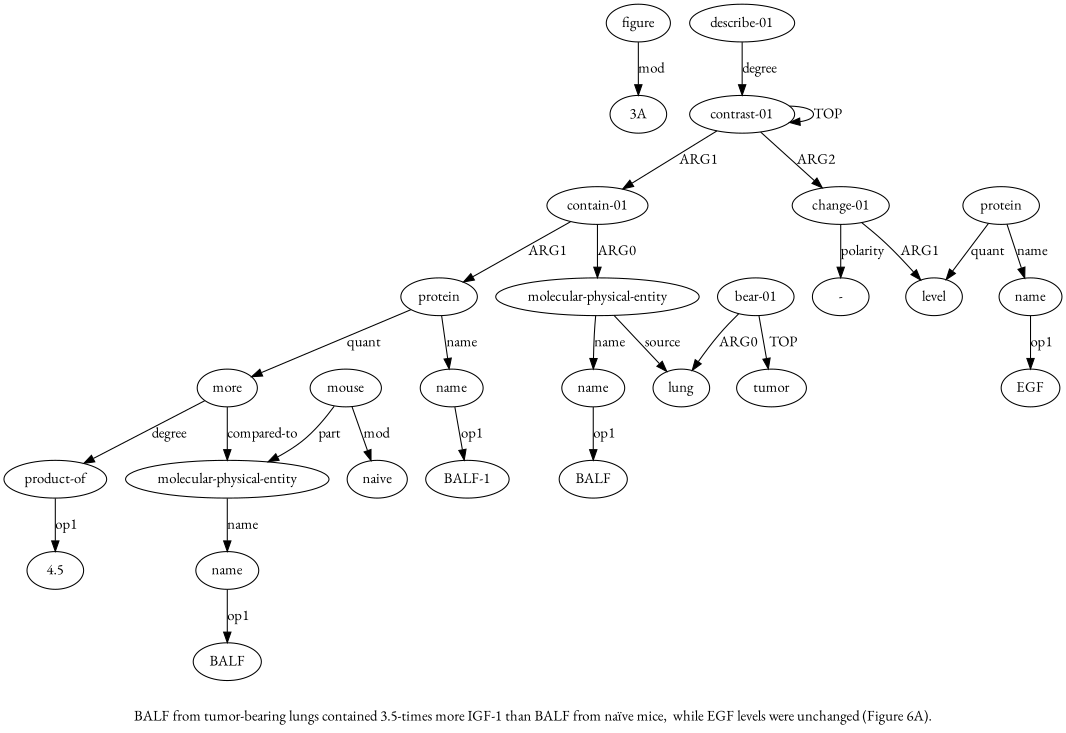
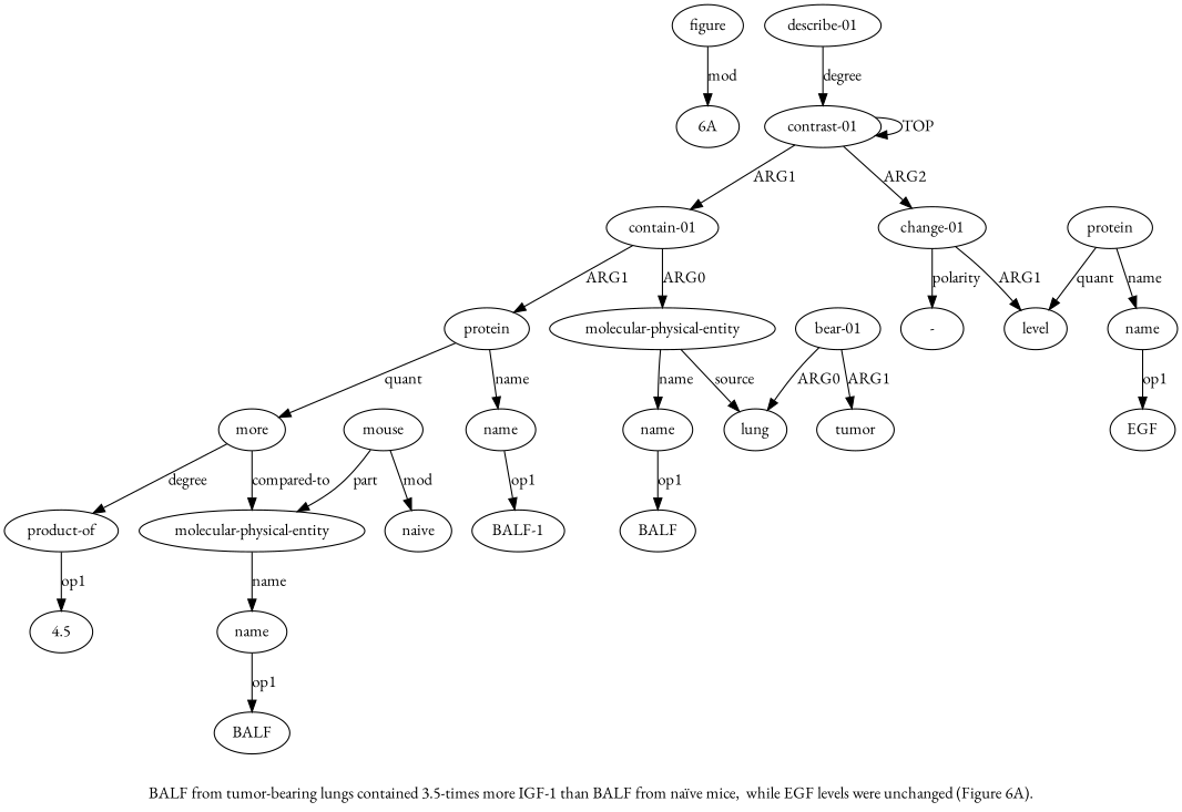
  digraph {
    fontname="EB Garamond"
    label="BALF from tumor-bearing lungs contained 3.5-times more IGF-1 than BALF from naïve mice,  while EGF levels were unchanged (Figure 6A)."
    node [color=black fontname="EB Garamond" gold_ind=-1 gold_label=name test_ind=-1 test_label=name]
    edge [color=black fontname="EB Garamond" gold_label=ARG1 test_label=ARG1]
    n1 [gold_ind=20 gold_label=figure label=figure test_ind=20 test_label=figure]
-   n2 [gold_label="6A" label="3A" test_label="6A"]
+   n2 [gold_label="6A" label="6A" test_label="6A"]
    n3 [gold_label="IGF-1" label="BALF-1" test_label="IGF-1"]
    n4 [gold_label="-" label="-" test_label="-"]
    n5 [gold_label=BALF label=BALF test_label=BALF]
    n6 [gold_label=EGF label=EGF test_label=EGF]
    n7 [gold_label=3.5 label=4.5 test_label=3.5]
    n8 [gold_ind=15 gold_label="change-01" label="change-01" test_ind=15 test_label="change-01"]
    n9 [gold_ind=16 gold_label=level label=level test_ind=16 test_label=level]
    n10 [gold_ind=14 gold_label=naive label=naive test_ind=14 test_label=naive]
    n11 [gold_ind=17 gold_label=protein label=protein test_ind=17 test_label=protein]
    n12 [gold_ind=18 label=name test_ind=18]
    n13 [gold_ind=11 gold_label="molecular-physical-entity" label="molecular-physical-entity" test_ind=11 test_label="molecular-physical-entity"]
    n14 [gold_ind=12 label=name test_ind=12]
    n15 [gold_label=BALF label=BALF test_label=BALF]
    n16 [gold_ind=10 gold_label="product-of" label="product-of" test_ind=10 test_label="product-of"]
    n17 [gold_ind=13 gold_label=mouse label=mouse test_ind=13 test_label=mouse]
    n18 [gold_ind=19 gold_label="describe-01" label="describe-01" test_ind=19 test_label="describe-01"]
    n19 [gold_ind=0 gold_label="contrast-01" label="contrast-01" test_ind=0 test_label="contrast-01"]
    n20 [gold_ind=1 gold_label="contain-01" label="contain-01" test_ind=1 test_label="contain-01"]
    n21 [gold_ind=2 gold_label="molecular-physical-entity" label="molecular-physical-entity" test_ind=2 test_label="molecular-physical-entity"]
    n22 [gold_ind=7 gold_label=protein label=protein test_ind=7 test_label=protein]
    n23 [gold_ind=3 label=name test_ind=3]
    n24 [gold_ind=4 gold_label=lung label=lung test_ind=4 test_label=lung]
    n25 [gold_ind=9 gold_label=more label=more test_ind=9 test_label=more]
    n26 [gold_ind=8 label=name test_ind=8]
    n27 [gold_ind=5 gold_label="bear-01" label="bear-01" test_ind=5 test_label="bear-01"]
    n28 [gold_ind=6 gold_label=tumor label=tumor test_ind=6 test_label=tumor]
    n1 -> n2 [gold_label=mod label=mod test_label=mod]
    n8 -> n4 [gold_label=polarity label=polarity test_label=polarity]
    n8 -> n9 [label=ARG1]
    n11 -> n9 [gold_label=quant label=quant test_label=quant]
    n11 -> n12 [gold_label=name label=name test_label=name]
    n12 -> n6 [gold_label=op1 label=op1 test_label=op1]
    n13 -> n14 [gold_label=name label=name test_label=name]
    n14 -> n15 [gold_label=op1 label=op1 test_label=op1]
    n16 -> n7 [gold_label=op1 label=op1 test_label=op1]
    n17 -> n10 [gold_label=mod label=mod test_label=mod]
    n17 -> n13 [gold_label=part label=part test_label=part]
    n18 -> n19 [label=degree]
    n19 -> n8 [gold_label=ARG2 label=ARG2 test_label=ARG2]
    n19 -> n19 [gold_label=TOP label=TOP test_label=TOP]
    n19 -> n20 [label=ARG1]
    n20 -> n21 [gold_label=ARG0 label=ARG0 test_label=ARG0]
    n20 -> n22 [label=ARG1]
    n21 -> n23 [gold_label=name label=name test_label=name]
    n21 -> n24 [gold_label=source label=source test_label=source]
    n22 -> n25 [gold_label=quant label=quant test_label=quant]
    n22 -> n26 [gold_label=name label=name test_label=name]
    n23 -> n5 [gold_label=op1 label=op1 test_label=op1]
    n25 -> n13 [gold_label="compared-to" label="compared-to" test_label="compared-to"]
    n25 -> n16 [gold_label=degree label=degree test_label=degree]
    n26 -> n3 [gold_label=op1 label=op1 test_label=op1]
    n27 -> n24 [gold_label=ARG0 label=ARG0 test_label=ARG0]
-   n27 -> n28 [label=TOP]
+   n27 -> n28 [label=ARG1]
  }
